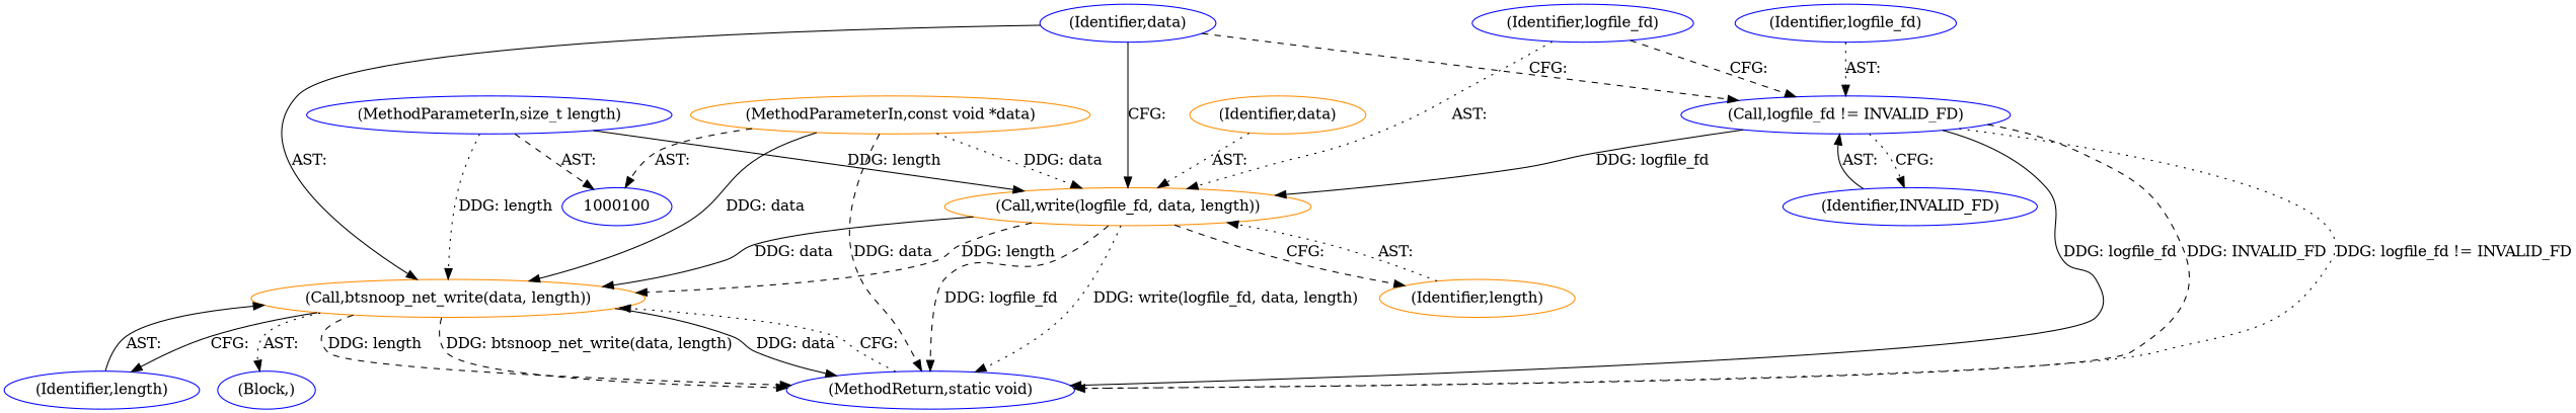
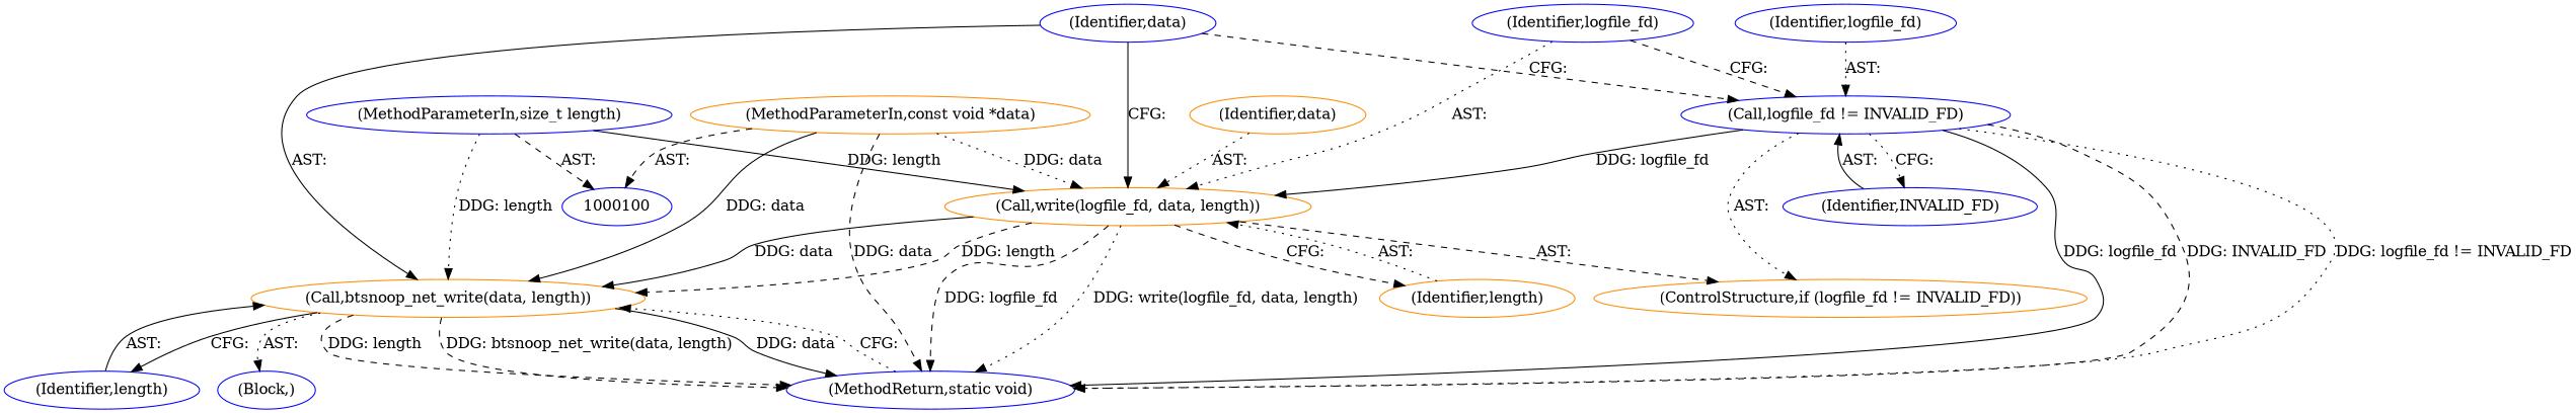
  digraph {
    node [color=blue]
    edge [style=dashed]
    n1 [color=darkorange label="(Call,write(logfile_fd, data, length))"]
    n2 [color=darkorange label="(Call,btsnoop_net_write(data, length))"]
    n3 [label="(MethodReturn,static void)"]
+   n4 [color=darkorange label="(ControlStructure,if (logfile_fd != INVALID_FD))"]
    n5 [color=darkorange label="(Identifier,length)"]
    n6 [label="(Identifier,length)"]
    n7 [label="(Block,)"]
    n8 [label="(Call,logfile_fd != INVALID_FD)"]
    n9 [label="(Identifier,INVALID_FD)"]
    n10 [color=darkorange label="(MethodParameterIn,const void *data)"]
    1000100
    n12 [label="(MethodParameterIn,size_t length)"]
    n13 [label="(Identifier,data)"]
    n14 [color=darkorange label="(Identifier,data)"]
    n15 [label="(Identifier,logfile_fd)"]
    n16 [label="(Identifier,logfile_fd)"]
    n1 -> n2 [label="DDG: data" style=solid]
    n1 -> n2 [label="DDG: length"]
    n1 -> n3 [label="DDG: write(logfile_fd, data, length)" style=dotted]
    n1 -> n3 [label="DDG: logfile_fd"]
+   n1 -> n4 [label="AST: "]
    n1 -> n5 [label="CFG: "]
    n2 -> n3 [label="DDG: length"]
    n2 -> n3 [label="DDG: btsnoop_net_write(data, length)"]
    n2 -> n3 [label="DDG: data" style=solid]
    n2 -> n6 [label="CFG: " style=solid]
    n2 -> n7 [label="AST: " style=dotted]
    n3 -> n2 [label="CFG: " style=dotted]
    n5 -> n1 [label="AST: " style=dotted]
    n6 -> n2 [label="AST: " style=solid]
    n8 -> n1 [label="DDG: logfile_fd" style=solid]
    n8 -> n3 [label="DDG: INVALID_FD"]
    n8 -> n3 [label="DDG: logfile_fd != INVALID_FD" style=dotted]
    n8 -> n3 [label="DDG: logfile_fd" style=solid]
+   n8 -> n4 [label="AST: " style=dotted]
    n8 -> n9 [label="CFG: " style=dotted]
    n9 -> n8 [label="AST: " style=solid]
    n10 -> n1 [label="DDG: data" style=dotted]
    n10 -> n2 [label="DDG: data" style=solid]
    n10 -> n3 [label="DDG: data"]
    n10 -> 1000100 [label="AST: "]
    n12 -> n1 [label="DDG: length" style=solid]
    n12 -> n2 [label="DDG: length" style=dotted]
    n12 -> 1000100 [label="AST: "]
    n13 -> n1 [label="CFG: " style=solid]
    n13 -> n2 [label="AST: " style=solid]
    n13 -> n8 [label="CFG: "]
    n14 -> n1 [label="AST: " style=dotted]
    n15 -> n8 [label="AST: " style=dotted]
    n16 -> n1 [label="AST: " style=dotted]
    n16 -> n8 [label="CFG: "]
  }
